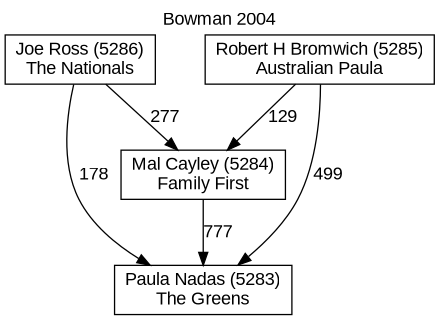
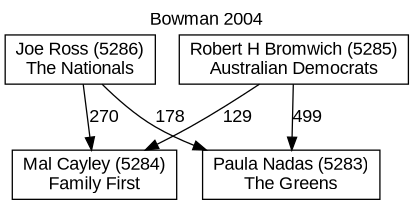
  digraph {
    fontname="Liberation Sans"
    label="Bowman 2004"
    labelloc=t
    mclimit=10
    node [fontname="Liberation Sans" shape=box]
    edge [fontname="Liberation Sans"]
    n1 [label="Joe Ross (5286)\nThe Nationals"]
    n2 [label="Mal Cayley (5284)\nFamily First"]
    n3 [label="Paula Nadas (5283)\nThe Greens"]
-   n4 [label="Robert H Bromwich (5285)\nAustralian Paula"]
-   n1 -> n2 [label=277]
+   n4 [label="Robert H Bromwich (5285)\nAustralian Democrats"]
+   n1 -> n2 [label=270]
    n1 -> n3 [label=178]
-   n2 -> n3 [label=777]
    n4 -> n2 [label=129]
    n4 -> n3 [label=499]
  }
